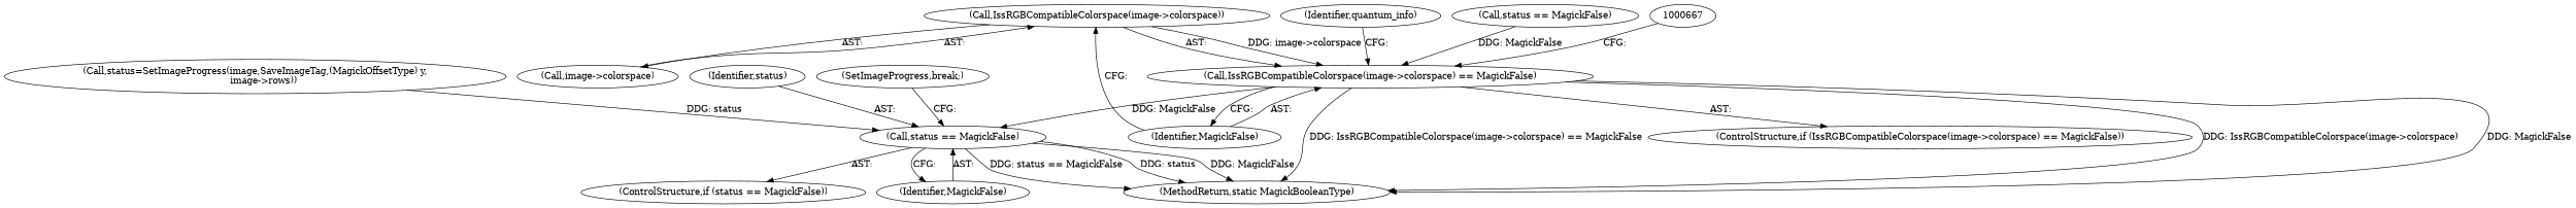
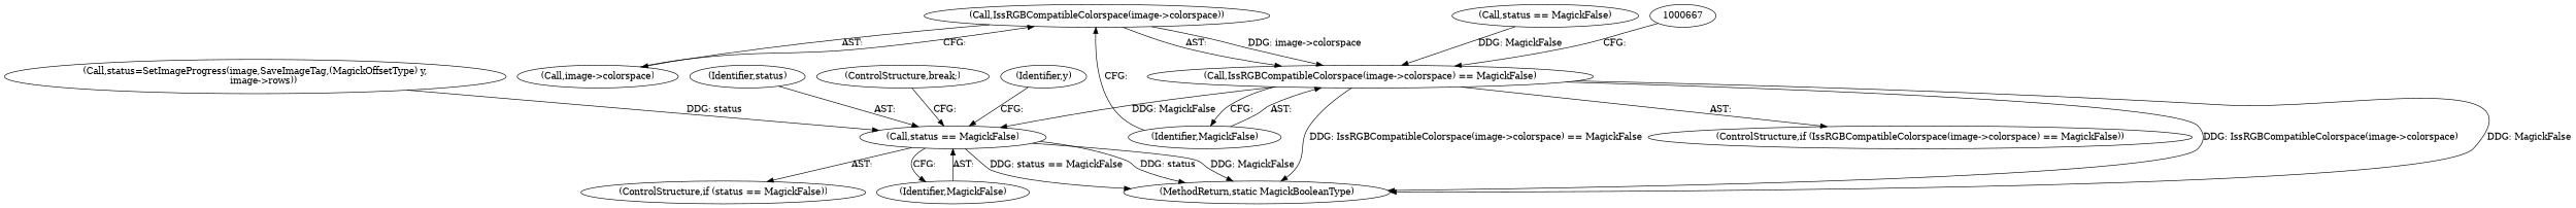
  digraph {
    n1 [label="(Call,IssRGBCompatibleColorspace(image->colorspace))"]
    n2 [label="(Call,IssRGBCompatibleColorspace(image->colorspace) == MagickFalse)"]
    n3 [label="(Call,image->colorspace)"]
    n4 [label="(MethodReturn,static MagickBooleanType)"]
    n5 [label="(Call,status == MagickFalse)"]
    n6 [label="(Identifier,MagickFalse)"]
    n7 [label="(ControlStructure,if (IssRGBCompatibleColorspace(image->colorspace) == MagickFalse))"]
    n8 [label="(ControlStructure,if (status == MagickFalse))"]
    n9 [label="(Identifier,MagickFalse)"]
    n10 [label="(Call,status=SetImageProgress(image,SaveImageTag,(MagickOffsetType) y,\n      image->rows))"]
    n11 [label="(Identifier,status)"]
-   n12 [label="(Identifier,quantum_info)"]
    n13 [label="(Call,status == MagickFalse)"]
-   n14 [label="(SetImageProgress,break;)"]
+   n14 [label="(ControlStructure,break;)"]
+   n15 [label="(Identifier,y)"]
    n16 [label=1000667]
    n1 -> n2 [label="AST: "]
    n1 -> n2 [label="DDG: image->colorspace"]
    n1 -> n3 [label="AST: "]
    n2 -> n4 [label="DDG: MagickFalse"]
    n2 -> n4 [label="DDG: IssRGBCompatibleColorspace(image->colorspace) == MagickFalse"]
    n2 -> n4 [label="DDG: IssRGBCompatibleColorspace(image->colorspace)"]
    n2 -> n5 [label="DDG: MagickFalse"]
    n2 -> n6 [label="CFG: "]
    n2 -> n7 [label="AST: "]
-   n3 -> n1 [label="AST: "]
+   n3 -> n1 [label="CFG: "]
    n5 -> n4 [label="DDG: status"]
    n5 -> n4 [label="DDG: MagickFalse"]
    n5 -> n4 [label="DDG: status == MagickFalse"]
    n5 -> n8 [label="AST: "]
    n5 -> n9 [label="CFG: "]
    n6 -> n1 [label="CFG: "]
    n6 -> n2 [label="AST: "]
    n9 -> n5 [label="AST: "]
    n10 -> n5 [label="DDG: status"]
    n11 -> n5 [label="AST: "]
-   n12 -> n2 [label="CFG: "]
    n13 -> n2 [label="DDG: MagickFalse"]
    n14 -> n5 [label="CFG: "]
+   n15 -> n5 [label="CFG: "]
    n16 -> n2 [label="CFG: "]
  }
